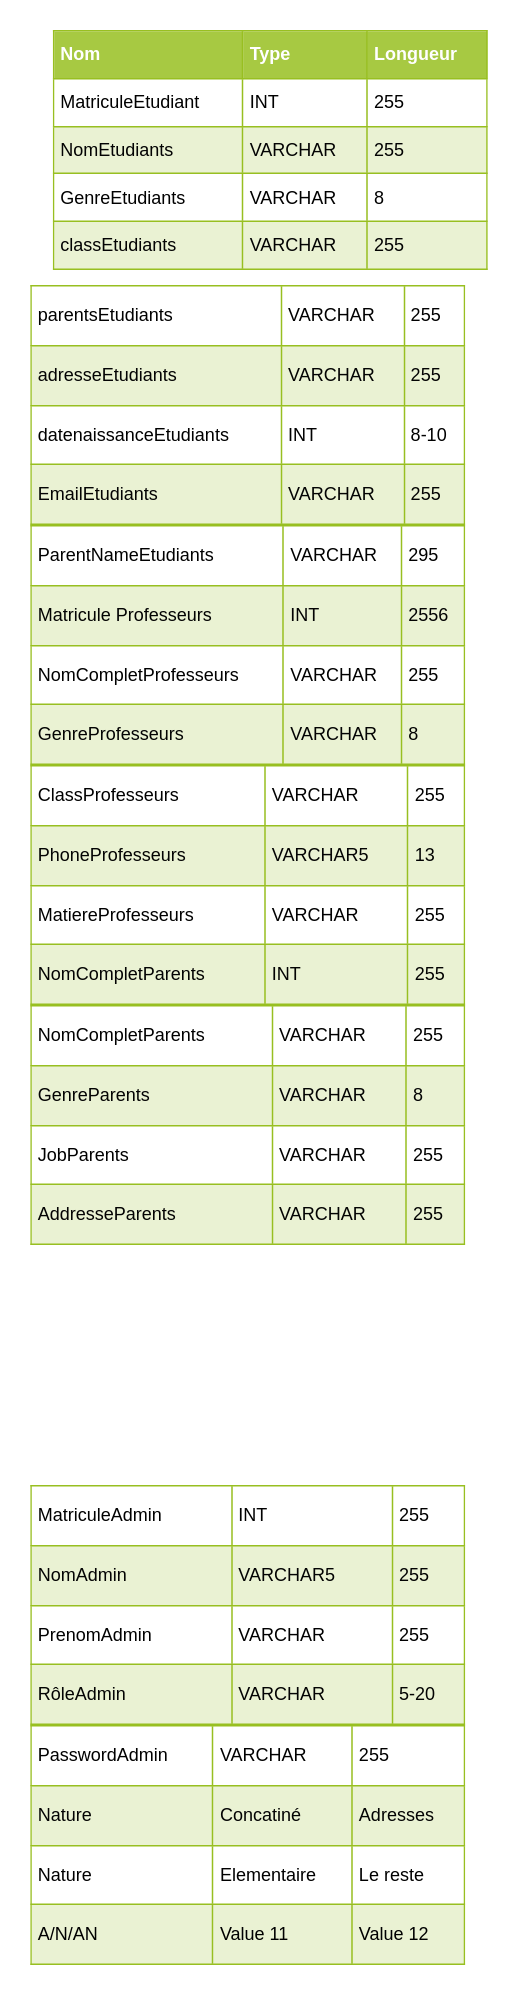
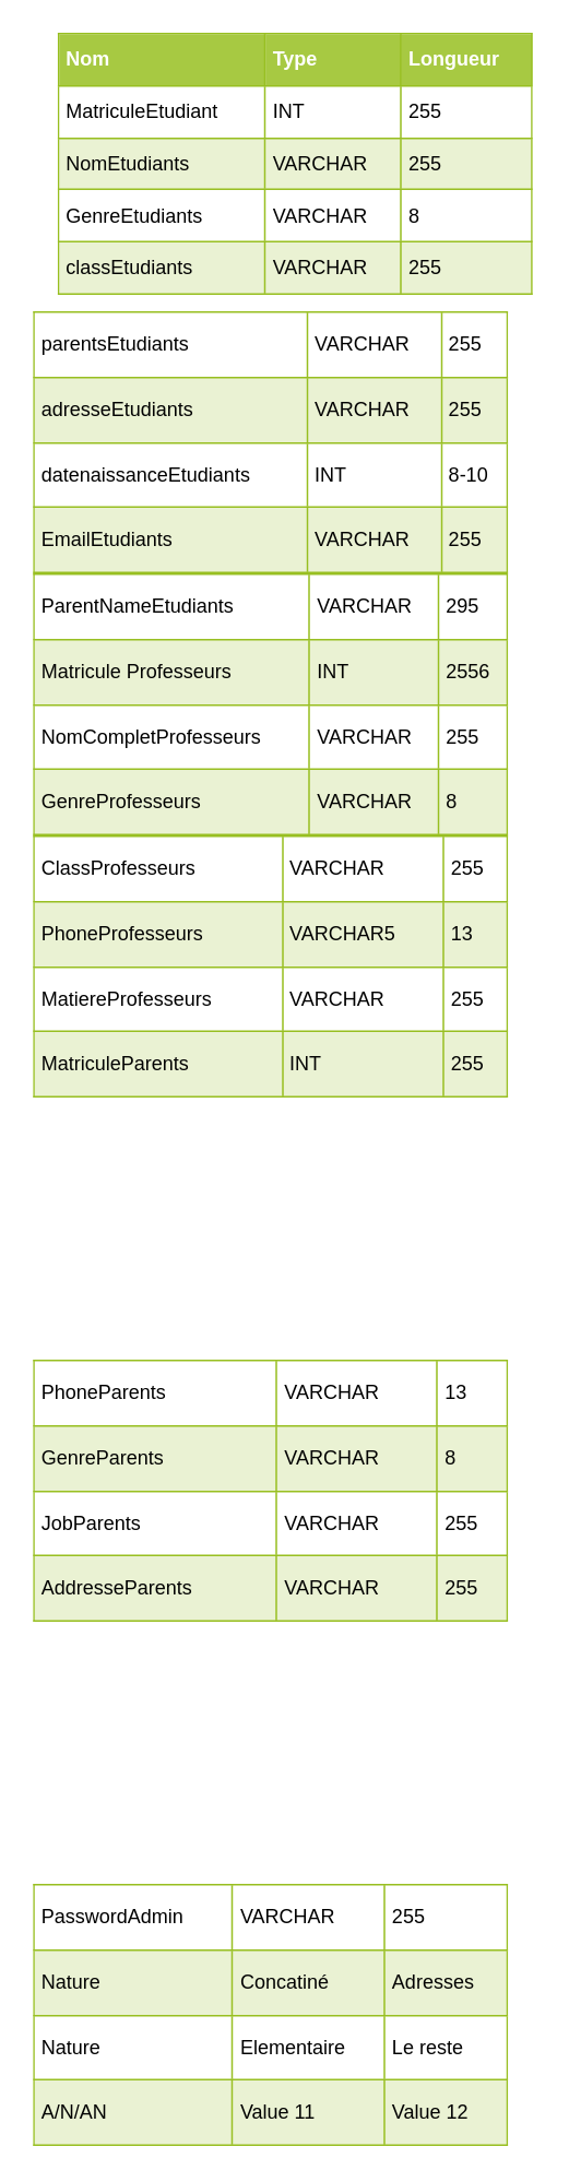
  <mxCell id="0" />
  <mxCell id="1" parent="0" />
  <mxCell id="2" value="&lt;table border=&quot;1&quot; width=&quot;100%&quot; cellpadding=&quot;4&quot; style=&quot;width: 100% ; height: 100% ; border-collapse: collapse&quot;&gt;&lt;tbody&gt;&lt;tr style=&quot;background-color: #a7c942 ; color: #ffffff ; border: 1px solid #98bf21&quot;&gt;&lt;th align=&quot;left&quot;&gt;Nom&lt;/th&gt;&lt;th align=&quot;left&quot;&gt;Type&lt;/th&gt;&lt;th align=&quot;left&quot;&gt;Longueur&lt;/th&gt;&lt;/tr&gt;&lt;tr style=&quot;border: 1px solid #98bf21&quot;&gt;&lt;td&gt;MatriculeEtudiant&lt;/td&gt;&lt;td&gt;INT&lt;/td&gt;&lt;td&gt;255&lt;/td&gt;&lt;/tr&gt;&lt;tr style=&quot;background-color: #eaf2d3 ; border: 1px solid #98bf21&quot;&gt;&lt;td&gt;&lt;font color=&quot;#030303&quot;&gt;NomEtudiants&lt;/font&gt;&lt;/td&gt;&lt;td&gt;&lt;font color=&quot;#030303&quot;&gt;VARCHAR&lt;/font&gt;&lt;/td&gt;&lt;td&gt;&lt;font color=&quot;#030303&quot;&gt;255&lt;/font&gt;&lt;/td&gt;&lt;/tr&gt;&lt;tr style=&quot;border: 1px solid #98bf21&quot;&gt;&lt;td&gt;GenreEtudiants&lt;/td&gt;&lt;td&gt;VARCHAR&lt;/td&gt;&lt;td&gt;8&lt;/td&gt;&lt;/tr&gt;&lt;tr style=&quot;background-color: #eaf2d3 ; border: 1px solid #98bf21&quot;&gt;&lt;td&gt;&lt;font color=&quot;#030303&quot;&gt;classEtudiants&lt;/font&gt;&lt;/td&gt;&lt;td&gt;&lt;font color=&quot;#030303&quot;&gt;VARCHAR&lt;/font&gt;&lt;/td&gt;&lt;td&gt;&lt;font color=&quot;#030303&quot;&gt;255&lt;/font&gt;&lt;/td&gt;&lt;/tr&gt;&lt;/tbody&gt;&lt;/table&gt;" style="text;html=1;overflow=fill;rounded=0;" vertex="1" parent="1"><mxGeometry x="35" y="20" width="290" height="160" as="geometry" /></mxCell>
  <mxCell id="3" value="&lt;table border=&quot;1&quot; width=&quot;100%&quot; cellpadding=&quot;4&quot; style=&quot;width: 100% ; height: 100% ; border-collapse: collapse&quot;&gt;&lt;tbody&gt;&lt;tr style=&quot;border: 1px solid #98bf21&quot;&gt;&lt;td&gt;parentsEtudiants&lt;/td&gt;&lt;td&gt;VARCHAR&lt;/td&gt;&lt;td&gt;255&lt;/td&gt;&lt;/tr&gt;&lt;tr style=&quot;background-color: #eaf2d3 ; border: 1px solid #98bf21&quot;&gt;&lt;td&gt;&lt;font color=&quot;#030303&quot;&gt;adresseEtudiants&lt;/font&gt;&lt;/td&gt;&lt;td&gt;&lt;font color=&quot;#030303&quot;&gt;VARCHAR&lt;/font&gt;&lt;/td&gt;&lt;td&gt;&lt;font color=&quot;#030303&quot;&gt;255&lt;/font&gt;&lt;/td&gt;&lt;/tr&gt;&lt;tr style=&quot;border: 1px solid #98bf21&quot;&gt;&lt;td&gt;datenaissanceEtudiants&lt;/td&gt;&lt;td&gt;INT&lt;/td&gt;&lt;td&gt;8-10&lt;/td&gt;&lt;/tr&gt;&lt;tr style=&quot;background-color: #eaf2d3 ; border: 1px solid #98bf21&quot;&gt;&lt;td&gt;&lt;font color=&quot;#030303&quot;&gt;EmailEtudiants&lt;/font&gt;&lt;/td&gt;&lt;td&gt;&lt;font color=&quot;#030303&quot;&gt;VARCHAR&lt;/font&gt;&lt;/td&gt;&lt;td&gt;&lt;font color=&quot;#030303&quot;&gt;255&lt;/font&gt;&lt;/td&gt;&lt;/tr&gt;&lt;/tbody&gt;&lt;/table&gt;" style="text;html=1;overflow=fill;rounded=0;" vertex="1" parent="1"><mxGeometry y="190" width="290" height="160" as="geometry" x="20" /></mxCell>
  <mxCell id="4" value="&lt;table border=&quot;1&quot; width=&quot;100%&quot; cellpadding=&quot;4&quot; style=&quot;width: 100% ; height: 100% ; border-collapse: collapse&quot;&gt;&lt;tbody&gt;&lt;tr style=&quot;border: 1px solid #98bf21&quot;&gt;&lt;td&gt;ParentNameEtudiants&lt;/td&gt;&lt;td&gt;VARCHAR&lt;/td&gt;&lt;td&gt;295&lt;/td&gt;&lt;/tr&gt;&lt;tr style=&quot;background-color: #eaf2d3 ; border: 1px solid #98bf21&quot;&gt;&lt;td&gt;&lt;font color=&quot;#030303&quot;&gt;Matricule&amp;nbsp;Professeurs&lt;/font&gt;&lt;/td&gt;&lt;td&gt;&lt;font color=&quot;#030303&quot;&gt;INT&lt;/font&gt;&lt;/td&gt;&lt;td&gt;&lt;font color=&quot;#030303&quot;&gt;2556&lt;/font&gt;&lt;/td&gt;&lt;/tr&gt;&lt;tr style=&quot;border: 1px solid #98bf21&quot;&gt;&lt;td&gt;NomCompletProfesseurs&lt;/td&gt;&lt;td&gt;VARCHAR&lt;/td&gt;&lt;td&gt;255&lt;/td&gt;&lt;/tr&gt;&lt;tr style=&quot;background-color: #eaf2d3 ; border: 1px solid #98bf21&quot;&gt;&lt;td&gt;&lt;font color=&quot;#030303&quot;&gt;GenreProfesseurs&lt;/font&gt;&lt;/td&gt;&lt;td&gt;&lt;font color=&quot;#030303&quot;&gt;VARCHAR&lt;/font&gt;&lt;/td&gt;&lt;td&gt;&lt;font color=&quot;#030303&quot;&gt;8&lt;/font&gt;&lt;/td&gt;&lt;/tr&gt;&lt;/tbody&gt;&lt;/table&gt;" style="text;html=1;overflow=fill;rounded=0;" vertex="1" parent="1"><mxGeometry y="350" width="290" height="160" as="geometry" x="20" /></mxCell>
- <mxCell id="5" value="&lt;table border=&quot;1&quot; width=&quot;100%&quot; cellpadding=&quot;4&quot; style=&quot;width: 100% ; height: 100% ; border-collapse: collapse&quot;&gt;&lt;tbody&gt;&lt;tr style=&quot;border: 1px solid #98bf21&quot;&gt;&lt;td&gt;ClassProfesseurs&lt;/td&gt;&lt;td&gt;VARCHAR&lt;/td&gt;&lt;td&gt;255&lt;/td&gt;&lt;/tr&gt;&lt;tr style=&quot;background-color: #eaf2d3 ; border: 1px solid #98bf21&quot;&gt;&lt;td&gt;&lt;font color=&quot;#030303&quot;&gt;PhoneProfesseurs&lt;/font&gt;&lt;/td&gt;&lt;td&gt;&lt;font color=&quot;#030303&quot;&gt;VARCHAR5&lt;/font&gt;&lt;/td&gt;&lt;td&gt;&lt;font color=&quot;#030303&quot;&gt;13&lt;/font&gt;&lt;/td&gt;&lt;/tr&gt;&lt;tr style=&quot;border: 1px solid #98bf21&quot;&gt;&lt;td&gt;MatiereProfesseurs&lt;/td&gt;&lt;td&gt;VARCHAR&lt;/td&gt;&lt;td&gt;255&lt;/td&gt;&lt;/tr&gt;&lt;tr style=&quot;background-color: #eaf2d3 ; border: 1px solid #98bf21&quot;&gt;&lt;td&gt;&lt;font color=&quot;#030303&quot;&gt;NomCompletParents&lt;/font&gt;&lt;br&gt;&lt;/td&gt;&lt;td&gt;&lt;font color=&quot;#030303&quot;&gt;INT&lt;/font&gt;&lt;/td&gt;&lt;td&gt;&lt;font color=&quot;#030303&quot;&gt;255&lt;/font&gt;&lt;/td&gt;&lt;/tr&gt;&lt;/tbody&gt;&lt;/table&gt;" style="text;html=1;overflow=fill;rounded=0;" vertex="1" parent="1"><mxGeometry y="510" width="290" height="160" as="geometry" x="20" /></mxCell>
- <mxCell id="6" value="&lt;table border=&quot;1&quot; width=&quot;100%&quot; cellpadding=&quot;4&quot; style=&quot;width: 100% ; height: 100% ; border-collapse: collapse&quot;&gt;&lt;tbody&gt;&lt;tr style=&quot;border: 1px solid #98bf21&quot;&gt;&lt;td&gt;NomCompletParents&lt;/td&gt;&lt;td&gt;VARCHAR&lt;/td&gt;&lt;td&gt;255&lt;/td&gt;&lt;/tr&gt;&lt;tr style=&quot;background-color: #eaf2d3 ; border: 1px solid #98bf21&quot;&gt;&lt;td&gt;&lt;font color=&quot;#030303&quot;&gt;GenreParents&lt;/font&gt;&lt;/td&gt;&lt;td&gt;&lt;font color=&quot;#030303&quot;&gt;VARCHAR&lt;/font&gt;&lt;/td&gt;&lt;td&gt;&lt;font color=&quot;#030303&quot;&gt;8&lt;/font&gt;&lt;/td&gt;&lt;/tr&gt;&lt;tr style=&quot;border: 1px solid #98bf21&quot;&gt;&lt;td&gt;JobParents&lt;/td&gt;&lt;td&gt;VARCHAR&lt;/td&gt;&lt;td&gt;255&lt;/td&gt;&lt;/tr&gt;&lt;tr style=&quot;background-color: #eaf2d3 ; border: 1px solid #98bf21&quot;&gt;&lt;td&gt;&lt;font color=&quot;#030303&quot;&gt;AddresseParents&lt;/font&gt;&lt;/td&gt;&lt;td&gt;&lt;font color=&quot;#030303&quot;&gt;VARCHAR&lt;/font&gt;&lt;/td&gt;&lt;td&gt;&lt;font color=&quot;#030303&quot;&gt;255&lt;/font&gt;&lt;/td&gt;&lt;/tr&gt;&lt;/tbody&gt;&lt;/table&gt;" style="text;html=1;overflow=fill;rounded=0;" vertex="1" parent="1"><mxGeometry y="670" width="290" height="160" as="geometry" x="20" /></mxCell>
- <mxCell id="8" value="&lt;table border=&quot;1&quot; width=&quot;100%&quot; cellpadding=&quot;4&quot; style=&quot;width: 100% ; height: 100% ; border-collapse: collapse&quot;&gt;&lt;tbody&gt;&lt;tr style=&quot;border: 1px solid #98bf21&quot;&gt;&lt;td&gt;MatriculeAdmin&lt;/td&gt;&lt;td&gt;INT&lt;/td&gt;&lt;td&gt;255&lt;/td&gt;&lt;/tr&gt;&lt;tr style=&quot;background-color: #eaf2d3 ; border: 1px solid #98bf21&quot;&gt;&lt;td&gt;&lt;font color=&quot;#030303&quot;&gt;NomAdmin&lt;/font&gt;&lt;/td&gt;&lt;td&gt;&lt;font color=&quot;#030303&quot;&gt;VARCHAR5&lt;/font&gt;&lt;/td&gt;&lt;td&gt;&lt;font color=&quot;#030303&quot;&gt;255&lt;/font&gt;&lt;/td&gt;&lt;/tr&gt;&lt;tr style=&quot;border: 1px solid #98bf21&quot;&gt;&lt;td&gt;PrenomAdmin&lt;/td&gt;&lt;td&gt;VARCHAR&lt;/td&gt;&lt;td&gt;255&lt;/td&gt;&lt;/tr&gt;&lt;tr style=&quot;background-color: #eaf2d3 ; border: 1px solid #98bf21&quot;&gt;&lt;td&gt;&lt;font color=&quot;#030303&quot;&gt;RôleAdmin&lt;/font&gt;&lt;/td&gt;&lt;td&gt;&lt;font color=&quot;#030303&quot;&gt;VARCHAR&lt;/font&gt;&lt;/td&gt;&lt;td&gt;&lt;font color=&quot;#030303&quot;&gt;5-20&lt;/font&gt;&lt;/td&gt;&lt;/tr&gt;&lt;/tbody&gt;&lt;/table&gt;" style="text;html=1;overflow=fill;rounded=0;" vertex="1" parent="1"><mxGeometry y="990" width="290" height="160" as="geometry" x="20" /></mxCell>
+ <mxCell id="5" value="&lt;table border=&quot;1&quot; width=&quot;100%&quot; cellpadding=&quot;4&quot; style=&quot;width: 100% ; height: 100% ; border-collapse: collapse&quot;&gt;&lt;tbody&gt;&lt;tr style=&quot;border: 1px solid #98bf21&quot;&gt;&lt;td&gt;ClassProfesseurs&lt;/td&gt;&lt;td&gt;VARCHAR&lt;/td&gt;&lt;td&gt;255&lt;/td&gt;&lt;/tr&gt;&lt;tr style=&quot;background-color: #eaf2d3 ; border: 1px solid #98bf21&quot;&gt;&lt;td&gt;&lt;font color=&quot;#030303&quot;&gt;PhoneProfesseurs&lt;/font&gt;&lt;/td&gt;&lt;td&gt;&lt;font color=&quot;#030303&quot;&gt;VARCHAR5&lt;/font&gt;&lt;/td&gt;&lt;td&gt;&lt;font color=&quot;#030303&quot;&gt;13&lt;/font&gt;&lt;/td&gt;&lt;/tr&gt;&lt;tr style=&quot;border: 1px solid #98bf21&quot;&gt;&lt;td&gt;MatiereProfesseurs&lt;/td&gt;&lt;td&gt;VARCHAR&lt;/td&gt;&lt;td&gt;255&lt;/td&gt;&lt;/tr&gt;&lt;tr style=&quot;background-color: #eaf2d3 ; border: 1px solid #98bf21&quot;&gt;&lt;td&gt;&lt;font color=&quot;#030303&quot;&gt;MatriculeParents&lt;/font&gt;&lt;br&gt;&lt;/td&gt;&lt;td&gt;&lt;font color=&quot;#030303&quot;&gt;INT&lt;/font&gt;&lt;/td&gt;&lt;td&gt;&lt;font color=&quot;#030303&quot;&gt;255&lt;/font&gt;&lt;/td&gt;&lt;/tr&gt;&lt;/tbody&gt;&lt;/table&gt;" style="text;html=1;overflow=fill;rounded=0;" vertex="1" parent="1"><mxGeometry y="510" width="290" height="160" as="geometry" x="20" /></mxCell>
+ <mxCell id="7" value="&lt;table border=&quot;1&quot; width=&quot;100%&quot; cellpadding=&quot;4&quot; style=&quot;width: 100% ; height: 100% ; border-collapse: collapse&quot;&gt;&lt;tbody&gt;&lt;tr style=&quot;border: 1px solid #98bf21&quot;&gt;&lt;td&gt;PhoneParents&lt;/td&gt;&lt;td&gt;VARCHAR&lt;/td&gt;&lt;td&gt;13&lt;/td&gt;&lt;/tr&gt;&lt;tr style=&quot;background-color: #eaf2d3 ; border: 1px solid #98bf21&quot;&gt;&lt;td&gt;&lt;font color=&quot;#030303&quot;&gt;GenreParents&lt;/font&gt;&lt;/td&gt;&lt;td&gt;&lt;font color=&quot;#030303&quot;&gt;VARCHAR&lt;/font&gt;&lt;/td&gt;&lt;td&gt;&lt;font color=&quot;#030303&quot;&gt;8&lt;/font&gt;&lt;/td&gt;&lt;/tr&gt;&lt;tr style=&quot;border: 1px solid #98bf21&quot;&gt;&lt;td&gt;JobParents&lt;/td&gt;&lt;td&gt;VARCHAR&lt;/td&gt;&lt;td&gt;255&lt;/td&gt;&lt;/tr&gt;&lt;tr style=&quot;background-color: #eaf2d3 ; border: 1px solid #98bf21&quot;&gt;&lt;td&gt;&lt;font color=&quot;#030303&quot;&gt;AddresseParents&lt;/font&gt;&lt;/td&gt;&lt;td&gt;&lt;font color=&quot;#030303&quot;&gt;VARCHAR&lt;/font&gt;&lt;/td&gt;&lt;td&gt;&lt;font color=&quot;#030303&quot;&gt;255&lt;/font&gt;&lt;/td&gt;&lt;/tr&gt;&lt;/tbody&gt;&lt;/table&gt;" style="text;html=1;overflow=fill;rounded=0;" vertex="1" parent="1"><mxGeometry y="830" width="290" height="160" as="geometry" x="20" /></mxCell>
  <mxCell id="9" value="&lt;table border=&quot;1&quot; width=&quot;100%&quot; cellpadding=&quot;4&quot; style=&quot;width: 100% ; height: 100% ; border-collapse: collapse&quot;&gt;&lt;tbody&gt;&lt;tr style=&quot;border: 1px solid #98bf21&quot;&gt;&lt;td&gt;PasswordAdmin&lt;/td&gt;&lt;td&gt;VARCHAR&lt;/td&gt;&lt;td&gt;255&lt;br&gt;&lt;/td&gt;&lt;/tr&gt;&lt;tr style=&quot;background-color: #eaf2d3 ; border: 1px solid #98bf21&quot;&gt;&lt;td&gt;&lt;font color=&quot;#030303&quot;&gt;Nature&lt;/font&gt;&lt;/td&gt;&lt;td&gt;&lt;font color=&quot;#030303&quot;&gt;Concatiné&lt;/font&gt;&lt;/td&gt;&lt;td&gt;&lt;font color=&quot;#030303&quot;&gt;Adresses&lt;/font&gt;&lt;/td&gt;&lt;/tr&gt;&lt;tr style=&quot;border: 1px solid #98bf21&quot;&gt;&lt;td&gt;Nature&lt;/td&gt;&lt;td&gt;Elementaire&lt;/td&gt;&lt;td&gt;Le reste&lt;/td&gt;&lt;/tr&gt;&lt;tr style=&quot;background-color: #eaf2d3 ; border: 1px solid #98bf21&quot;&gt;&lt;td&gt;A/N/AN&lt;/td&gt;&lt;td&gt;Value 11&lt;/td&gt;&lt;td&gt;Value 12&lt;/td&gt;&lt;/tr&gt;&lt;/tbody&gt;&lt;/table&gt;" style="text;html=1;overflow=fill;rounded=0;" vertex="1" parent="1"><mxGeometry y="1150" width="290" height="160" as="geometry" x="20" /></mxCell>
